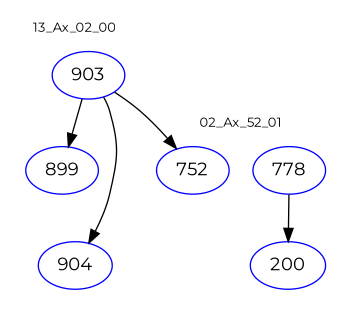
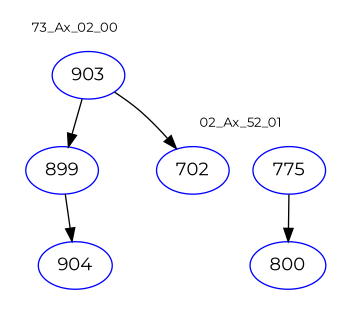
  digraph {
    fontname=Montserrat
    node [color=blue fontname=Montserrat]
    edge [color=black fontname=Montserrat]
    n1 [label=903]
    n2 [label=899]
    n3 [label=904]
-   n4 [label=778]
-   n5 [label=752]
-   n6 [label=200]
+   n4 [label=775]
+   n5 [label=702]
+   n6 [label=800]
    subgraph cluster_1 {
      color=white
      fontsize=10
-     label="13_Ax_02_00"
+     label="73_Ax_02_00"
      n1
      n2
      n3
    }
    subgraph cluster_2 {
      color=white
      fontsize=10
      label="02_Ax_52_01"
      n4
      n5
      n6
    }
    n1 -> n2
-   n1 -> n3
+   n2 -> n3
    n1 -> n5
    n4 -> n6
  }
